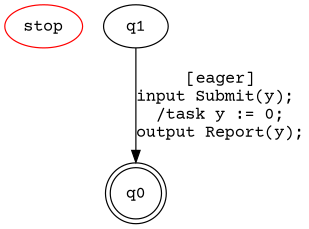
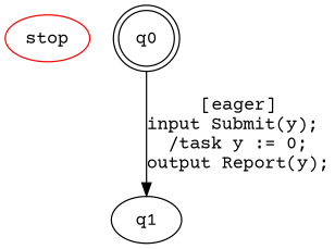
  digraph {
    fontname="Courier Prime"
    node [fontname="Courier Prime"]
    stop [color=red]
    q0 [shape=doublecircle]
    q1
-   q1 -> q0 [label="[eager]\ninput Submit(y); \n/task y := 0;\noutput Report(y);\n" fontname="Courier Prime"]
+   q0 -> q1 [label="[eager]\ninput Submit(y); \n/task y := 0;\noutput Report(y);\n" fontname="Courier Prime"]
  }
